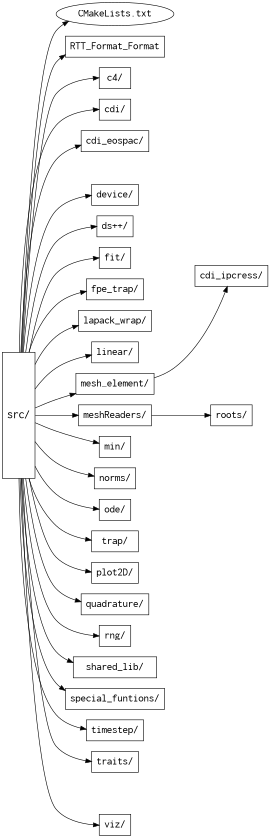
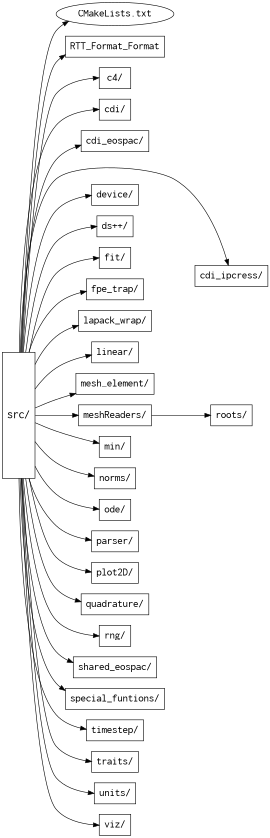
  digraph {
    rankdir=LR
    node [fontname=Courier fontsize=18 shape=box]
    n1 [label="CMakeLists.txt" shape=ellipse]
    n2 [label=RTT_Format_Format]
    n3 [label="c4/"]
    n4 [label="cdi/"]
    n5 [label="cdi_eospac/"]
    n6 [label="cdi_ipcress/"]
    n7 [label="device/"]
    n8 [label="ds++/"]
    n9 [label="fit/"]
    n10 [label="fpe_trap/"]
    n11 [label="lapack_wrap/"]
    n12 [label="linear/"]
    n13 [label="meshReaders/"]
    n14 [label="mesh_element/"]
    n15 [label="min/"]
    n16 [label="norms/"]
    n17 [label="ode/"]
-   n18 [label="trap/"]
+   n18 [label="parser/"]
    n19 [label="plot2D/"]
    n20 [label="quadrature/"]
    n21 [label="rng/"]
    n22 [label="roots/"]
-   n23 [label="shared_lib/"]
+   n23 [label="shared_eospac/"]
    n24 [label="special_funtions/"]
    n25 [label="timestep/"]
    n26 [label="traits/"]
+   n27 [label="units/"]
    n28 [label="viz/"]
    n29 [fontsize=20 height=3 label="src/"]
    subgraph sub_1 {
      n1
      n2
      n3
      n4
      n5
      n6
      n7
      n8
      n9
      n10
      n11
      n12
      n13
      n14
      n15
      n16
      n17
      n18
      n19
      n20
      n21
      n22
      n23
      n24
      n25
      n26
+     n27
      n28
    }
    n13 -> n22
    n29 -> n1
    n29 -> n2
    n29 -> n3
    n29 -> n4
    n29 -> n5
-   n14 -> n6
+   n29 -> n6
    n29 -> n7
    n29 -> n8
    n29 -> n9
    n29 -> n10
    n29 -> n11
    n29 -> n12
    n29 -> n13
    n29 -> n14
    n29 -> n15
    n29 -> n16
    n29 -> n17
    n29 -> n18
    n29 -> n19
    n29 -> n20
    n29 -> n21
    n29 -> n23
    n29 -> n24
    n29 -> n25
    n29 -> n26
+   n29 -> n27
    n29 -> n28
  }
